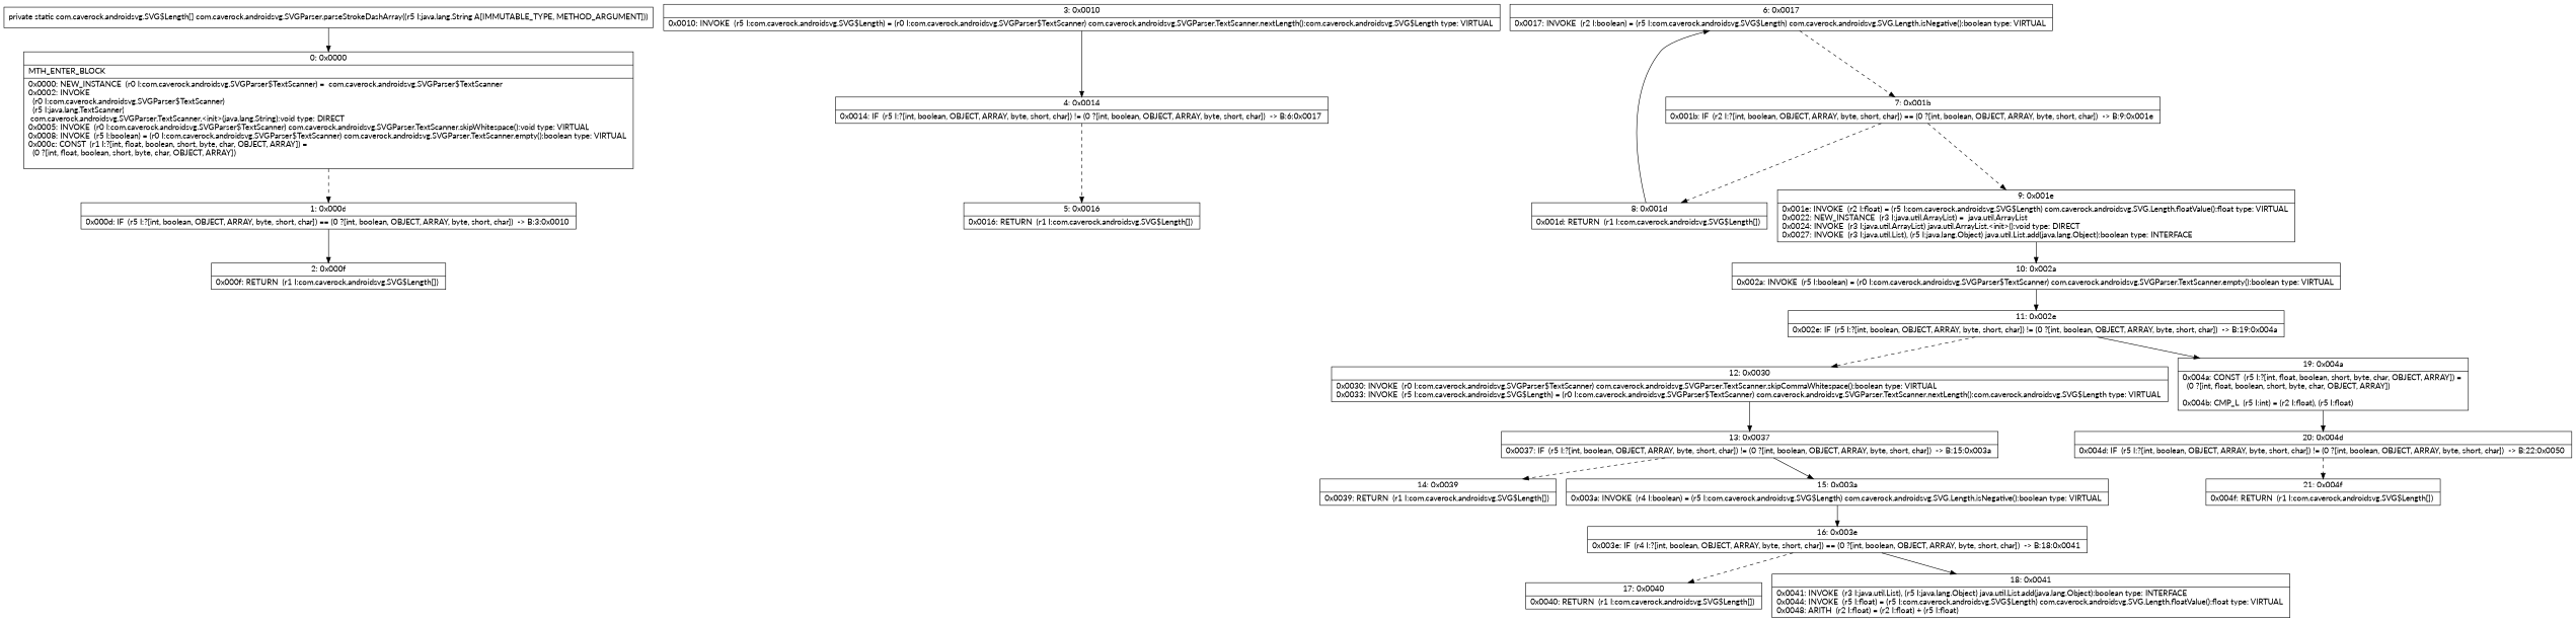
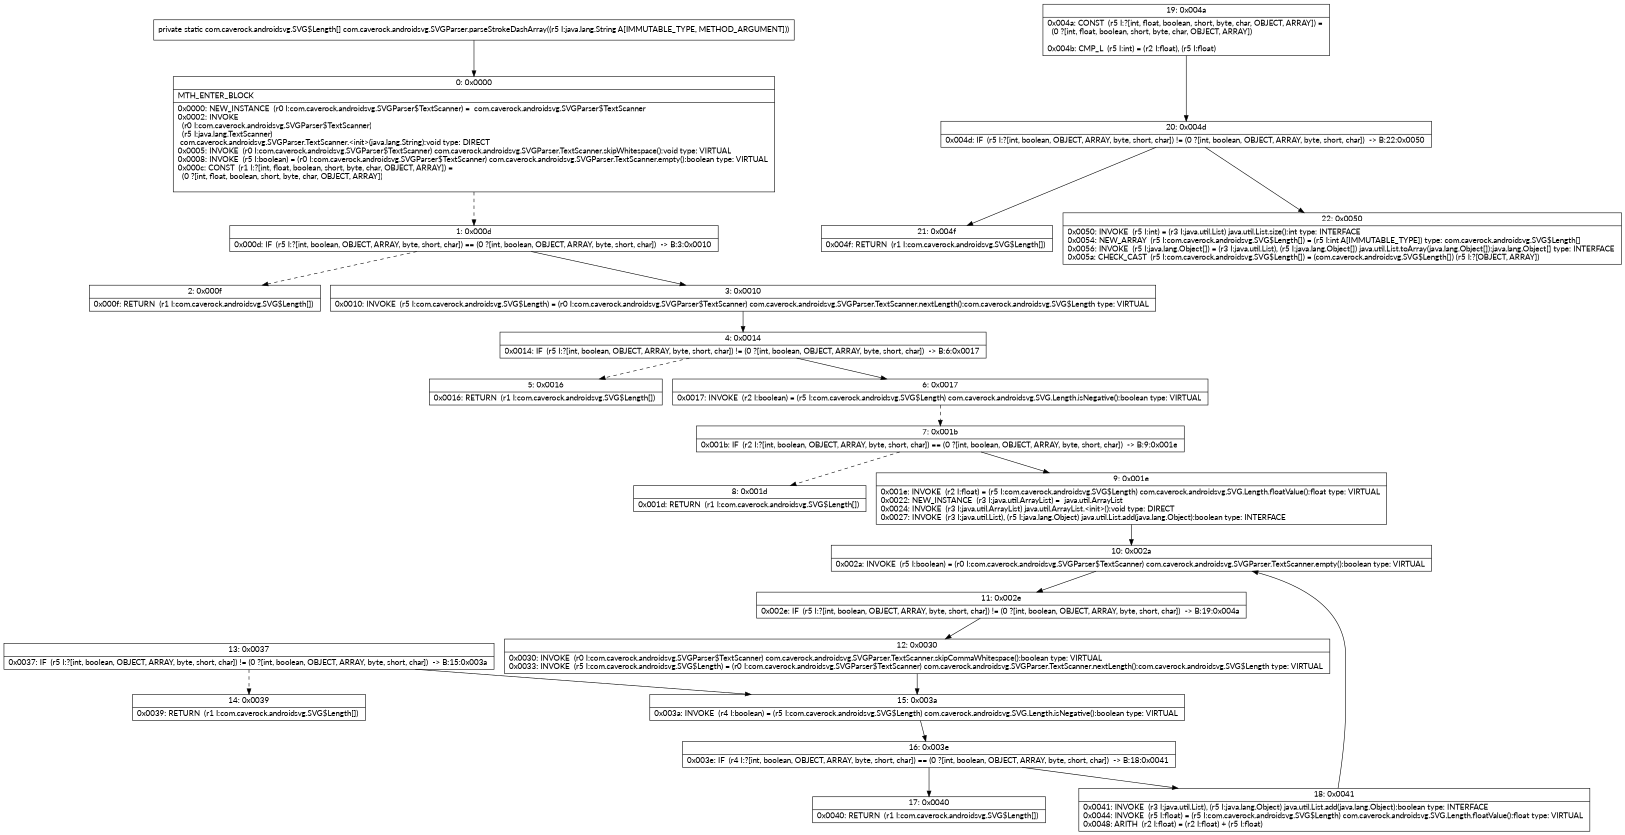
  digraph {
    fontname=Lato
    node [fontname=Lato shape=record]
    edge [fontname=Lato]
    n1 [label="{0\:\ 0x0000|MTH_ENTER_BLOCK\l|0x0000: NEW_INSTANCE  (r0 I:com.caverock.androidsvg.SVGParser$TextScanner) =  com.caverock.androidsvg.SVGParser$TextScanner \l0x0002: INVOKE  \l  (r0 I:com.caverock.androidsvg.SVGParser$TextScanner)\l  (r5 I:java.lang.TextScanner)\l com.caverock.androidsvg.SVGParser.TextScanner.\<init\>(java.lang.String):void type: DIRECT \l0x0005: INVOKE  (r0 I:com.caverock.androidsvg.SVGParser$TextScanner) com.caverock.androidsvg.SVGParser.TextScanner.skipWhitespace():void type: VIRTUAL \l0x0008: INVOKE  (r5 I:boolean) = (r0 I:com.caverock.androidsvg.SVGParser$TextScanner) com.caverock.androidsvg.SVGParser.TextScanner.empty():boolean type: VIRTUAL \l0x000c: CONST  (r1 I:?[int, float, boolean, short, byte, char, OBJECT, ARRAY]) = \l  (0 ?[int, float, boolean, short, byte, char, OBJECT, ARRAY])\l \l}"]
    n2 [label="{1\:\ 0x000d|0x000d: IF  (r5 I:?[int, boolean, OBJECT, ARRAY, byte, short, char]) == (0 ?[int, boolean, OBJECT, ARRAY, byte, short, char])  \-\> B:3:0x0010 \l}"]
    n3 [label="{2\:\ 0x000f|0x000f: RETURN  (r1 I:com.caverock.androidsvg.SVG$Length[]) \l}"]
    n4 [label="{3\:\ 0x0010|0x0010: INVOKE  (r5 I:com.caverock.androidsvg.SVG$Length) = (r0 I:com.caverock.androidsvg.SVGParser$TextScanner) com.caverock.androidsvg.SVGParser.TextScanner.nextLength():com.caverock.androidsvg.SVG$Length type: VIRTUAL \l}"]
    n5 [label="{4\:\ 0x0014|0x0014: IF  (r5 I:?[int, boolean, OBJECT, ARRAY, byte, short, char]) != (0 ?[int, boolean, OBJECT, ARRAY, byte, short, char])  \-\> B:6:0x0017 \l}"]
    n6 [label="{5\:\ 0x0016|0x0016: RETURN  (r1 I:com.caverock.androidsvg.SVG$Length[]) \l}"]
    n7 [label="{6\:\ 0x0017|0x0017: INVOKE  (r2 I:boolean) = (r5 I:com.caverock.androidsvg.SVG$Length) com.caverock.androidsvg.SVG.Length.isNegative():boolean type: VIRTUAL \l}"]
    n8 [label="{7\:\ 0x001b|0x001b: IF  (r2 I:?[int, boolean, OBJECT, ARRAY, byte, short, char]) == (0 ?[int, boolean, OBJECT, ARRAY, byte, short, char])  \-\> B:9:0x001e \l}"]
    n9 [label="{8\:\ 0x001d|0x001d: RETURN  (r1 I:com.caverock.androidsvg.SVG$Length[]) \l}"]
    n10 [label="{9\:\ 0x001e|0x001e: INVOKE  (r2 I:float) = (r5 I:com.caverock.androidsvg.SVG$Length) com.caverock.androidsvg.SVG.Length.floatValue():float type: VIRTUAL \l0x0022: NEW_INSTANCE  (r3 I:java.util.ArrayList) =  java.util.ArrayList \l0x0024: INVOKE  (r3 I:java.util.ArrayList) java.util.ArrayList.\<init\>():void type: DIRECT \l0x0027: INVOKE  (r3 I:java.util.List), (r5 I:java.lang.Object) java.util.List.add(java.lang.Object):boolean type: INTERFACE \l}"]
    n11 [label="{10\:\ 0x002a|0x002a: INVOKE  (r5 I:boolean) = (r0 I:com.caverock.androidsvg.SVGParser$TextScanner) com.caverock.androidsvg.SVGParser.TextScanner.empty():boolean type: VIRTUAL \l}"]
    n12 [label="{11\:\ 0x002e|0x002e: IF  (r5 I:?[int, boolean, OBJECT, ARRAY, byte, short, char]) != (0 ?[int, boolean, OBJECT, ARRAY, byte, short, char])  \-\> B:19:0x004a \l}"]
    n13 [label="{12\:\ 0x0030|0x0030: INVOKE  (r0 I:com.caverock.androidsvg.SVGParser$TextScanner) com.caverock.androidsvg.SVGParser.TextScanner.skipCommaWhitespace():boolean type: VIRTUAL \l0x0033: INVOKE  (r5 I:com.caverock.androidsvg.SVG$Length) = (r0 I:com.caverock.androidsvg.SVGParser$TextScanner) com.caverock.androidsvg.SVGParser.TextScanner.nextLength():com.caverock.androidsvg.SVG$Length type: VIRTUAL \l}"]
    n14 [label="{19\:\ 0x004a|0x004a: CONST  (r5 I:?[int, float, boolean, short, byte, char, OBJECT, ARRAY]) = \l  (0 ?[int, float, boolean, short, byte, char, OBJECT, ARRAY])\l \l0x004b: CMP_L  (r5 I:int) = (r2 I:float), (r5 I:float) \l}"]
    n15 [label="{13\:\ 0x0037|0x0037: IF  (r5 I:?[int, boolean, OBJECT, ARRAY, byte, short, char]) != (0 ?[int, boolean, OBJECT, ARRAY, byte, short, char])  \-\> B:15:0x003a \l}"]
    n16 [label="{20\:\ 0x004d|0x004d: IF  (r5 I:?[int, boolean, OBJECT, ARRAY, byte, short, char]) != (0 ?[int, boolean, OBJECT, ARRAY, byte, short, char])  \-\> B:22:0x0050 \l}"]
    n17 [label="{14\:\ 0x0039|0x0039: RETURN  (r1 I:com.caverock.androidsvg.SVG$Length[]) \l}"]
    n18 [label="{15\:\ 0x003a|0x003a: INVOKE  (r4 I:boolean) = (r5 I:com.caverock.androidsvg.SVG$Length) com.caverock.androidsvg.SVG.Length.isNegative():boolean type: VIRTUAL \l}"]
    n19 [label="{16\:\ 0x003e|0x003e: IF  (r4 I:?[int, boolean, OBJECT, ARRAY, byte, short, char]) == (0 ?[int, boolean, OBJECT, ARRAY, byte, short, char])  \-\> B:18:0x0041 \l}"]
    n20 [label="{17\:\ 0x0040|0x0040: RETURN  (r1 I:com.caverock.androidsvg.SVG$Length[]) \l}"]
    n21 [label="{18\:\ 0x0041|0x0041: INVOKE  (r3 I:java.util.List), (r5 I:java.lang.Object) java.util.List.add(java.lang.Object):boolean type: INTERFACE \l0x0044: INVOKE  (r5 I:float) = (r5 I:com.caverock.androidsvg.SVG$Length) com.caverock.androidsvg.SVG.Length.floatValue():float type: VIRTUAL \l0x0048: ARITH  (r2 I:float) = (r2 I:float) + (r5 I:float) \l}"]
    n22 [label="{21\:\ 0x004f|0x004f: RETURN  (r1 I:com.caverock.androidsvg.SVG$Length[]) \l}"]
+   n23 [label="{22\:\ 0x0050|0x0050: INVOKE  (r5 I:int) = (r3 I:java.util.List) java.util.List.size():int type: INTERFACE \l0x0054: NEW_ARRAY  (r5 I:com.caverock.androidsvg.SVG$Length[]) = (r5 I:int A[IMMUTABLE_TYPE]) type: com.caverock.androidsvg.SVG$Length[] \l0x0056: INVOKE  (r5 I:java.lang.Object[]) = (r3 I:java.util.List), (r5 I:java.lang.Object[]) java.util.List.toArray(java.lang.Object[]):java.lang.Object[] type: INTERFACE \l0x005a: CHECK_CAST  (r5 I:com.caverock.androidsvg.SVG$Length[]) = (com.caverock.androidsvg.SVG$Length[]) (r5 I:?[OBJECT, ARRAY]) \l}"]
    n24 [label="{private static com.caverock.androidsvg.SVG$Length[] com.caverock.androidsvg.SVGParser.parseStrokeDashArray((r5 I:java.lang.String A[IMMUTABLE_TYPE, METHOD_ARGUMENT])) }"]
    n1 -> n2 [style=dashed]
-   n2 -> n3 [style=solid]
+   n2 -> n3 [style=dashed]
+   n2 -> n4
    n4 -> n5
    n5 -> n6 [style=dashed]
-   n9 -> n7
+   n5 -> n7
    n7 -> n8 [style=dashed]
    n8 -> n9 [style=dashed]
-   n8 -> n10 [style=dashed]
+   n8 -> n10
    n10 -> n11
    n11 -> n12
-   n12 -> n13 [style=dashed]
-   n12 -> n14
-   n13 -> n15
+   n12 -> n13 [style=solid]
+   n13 -> n18
    n14 -> n16
    n15 -> n17 [style=dashed]
    n15 -> n18
-   n16 -> n22 [style=dashed]
+   n16 -> n22 [style=solid]
+   n16 -> n23
    n18 -> n19
-   n19 -> n20 [style=dashed]
+   n19 -> n20 [style=solid]
    n19 -> n21
+   n21 -> n11
    n24 -> n1
  }
